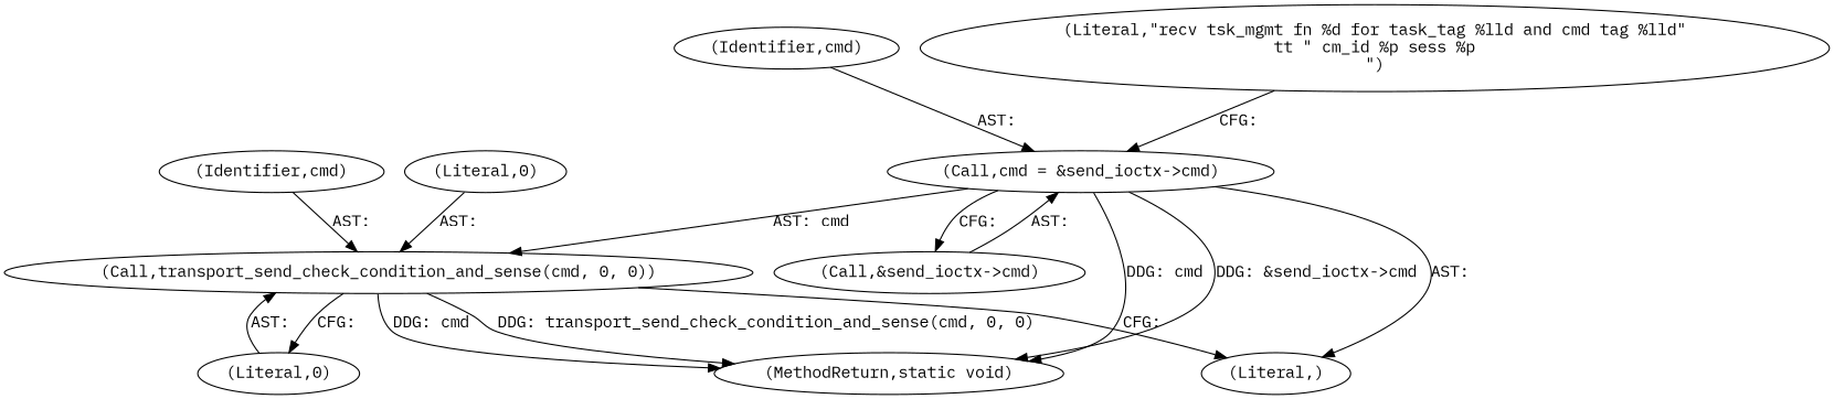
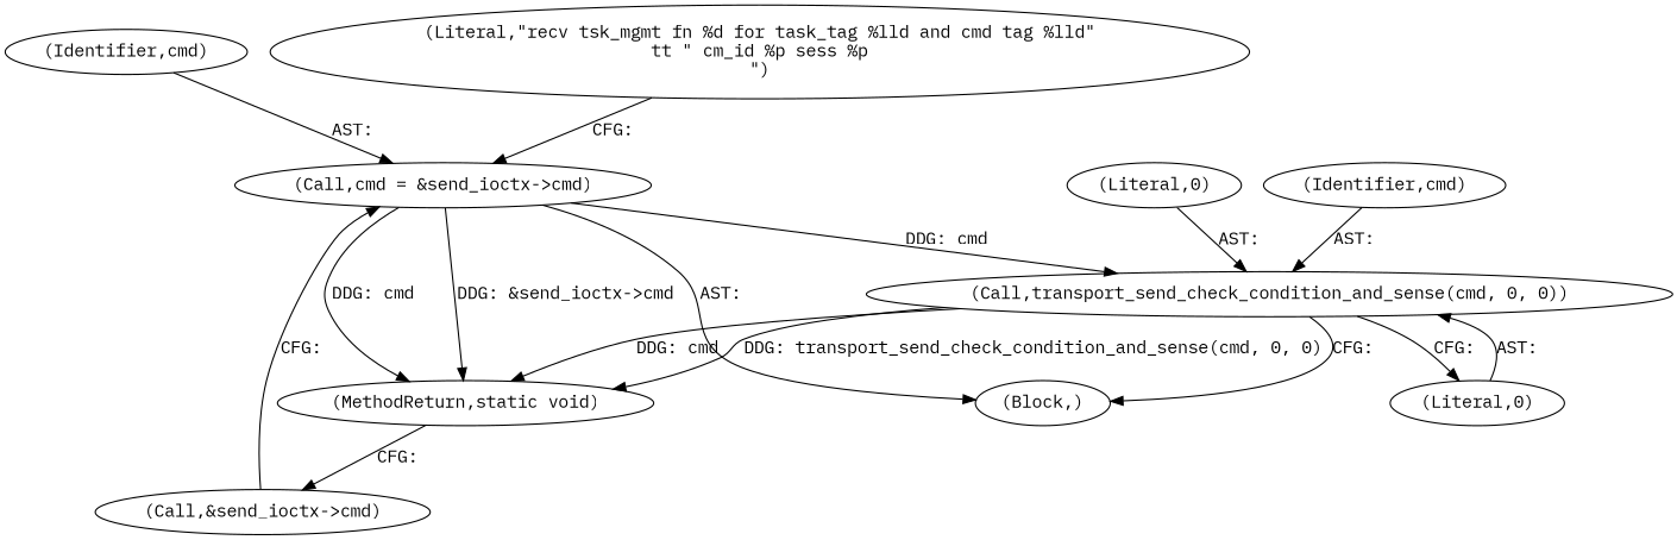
  digraph {
    fontname="IBM Plex Mono"
    node [fontname="IBM Plex Mono"]
    edge [fontname="IBM Plex Mono"]
    n1 [label="(Call,cmd = &send_ioctx->cmd)"]
    n2 [label="(Call,transport_send_check_condition_and_sense(cmd, 0, 0))"]
    n3 [label="(Call,&send_ioctx->cmd)"]
    n4 [label="(MethodReturn,static void)"]
-   n5 [label="(Literal,)"]
+   n5 [label="(Block,)"]
    n6 [label="(Literal,0)"]
    n7 [label="(Literal,0)"]
    n8 [label="(Identifier,cmd)"]
    n9 [label="(Literal,\"recv tsk_mgmt fn %d for task_tag %lld and cmd tag %lld\"\n\t\t \" cm_id %p sess %p\n\")"]
    n10 [label="(Identifier,cmd)"]
-   n1 -> n2 [label="AST: cmd"]
-   n1 -> n3 [label="CFG: "]
+   n1 -> n2 [label="DDG: cmd"]
+   n4 -> n3 [label="CFG: "]
    n1 -> n4 [label="DDG: cmd"]
    n1 -> n4 [label="DDG: &send_ioctx->cmd"]
    n1 -> n5 [label="AST: "]
    n2 -> n4 [label="DDG: cmd"]
    n2 -> n4 [label="DDG: transport_send_check_condition_and_sense(cmd, 0, 0)"]
    n2 -> n5 [label="CFG: "]
    n2 -> n6 [label="CFG: "]
-   n3 -> n1 [label="AST: "]
+   n3 -> n1 [label="CFG: "]
    n6 -> n2 [label="AST: "]
    n7 -> n2 [label="AST: "]
    n8 -> n1 [label="AST: "]
    n9 -> n1 [label="CFG: "]
    n10 -> n2 [label="AST: "]
  }
